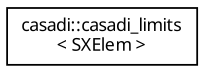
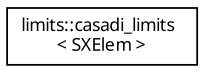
  digraph {
    rankdir=LR
-   n1 [color=black fillcolor=white fontname="FreeSans.ttf" fontsize=10 height=0.2 label="casadi::casadi_limits\l\< SXElem \>" shape=record style=filled width=0.4]
+   n1 [color=black fillcolor=white fontname="FreeSans.ttf" fontsize=10 height=0.2 label="limits::casadi_limits\l\< SXElem \>" shape=record style=filled width=0.4]
  }
